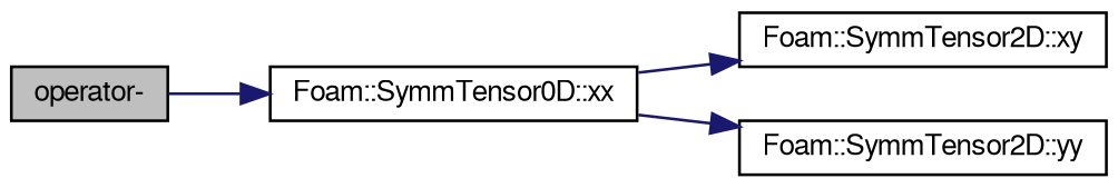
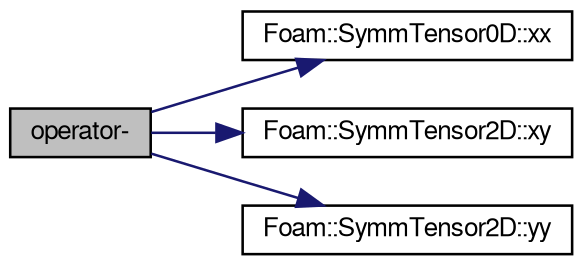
  digraph {
    rankdir=LR
    node [color=black fontname=FreeSans fontsize=10 shape=record]
    edge [color=midnightblue fontname=FreeSans fontsize=10 labelfontname=FreeSans labelfontsize=10 style=solid]
    n1 [fillcolor=grey75 fontcolor=black height=0.2 label="operator-" style=filled width=0.4]
    n2 [height=0.2 label="Foam::SymmTensor0D::xx" width=0.4]
    n3 [height=0.2 label="Foam::SymmTensor2D::xy" width=0.4]
    n4 [height=0.2 label="Foam::SymmTensor2D::yy" width=0.4]
    n1 -> n2
-   n2 -> n3
-   n2 -> n4
+   n1 -> n3
+   n1 -> n4
  }
